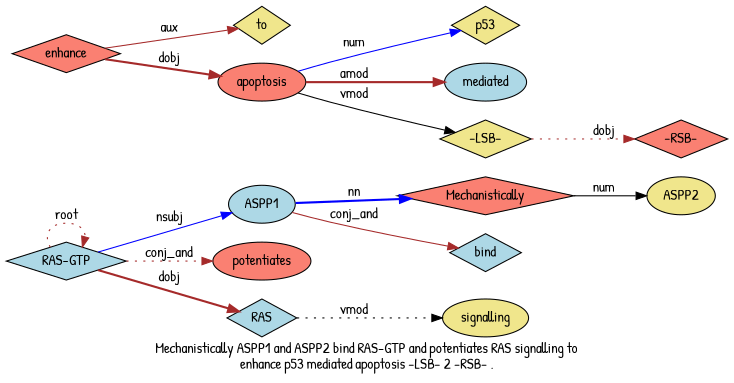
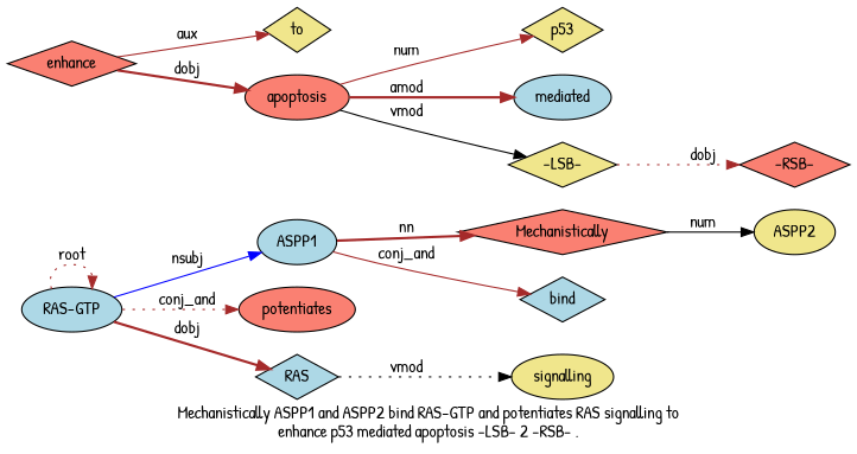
  digraph {
    fontname="Patrick Hand"
    label="Mechanistically ASPP1 and ASPP2 bind RAS-GTP and potentiates RAS signalling to\nenhance p53 mediated apoptosis -LSB- 2 -RSB- ."
    rankdir=LR
    node [fillcolor=lightblue fontname="Patrick Hand" shape=diamond style=filled]
    edge [color=brown fontname="Patrick Hand" style=solid]
    n1 [label=ASPP1 shape=ellipse]
    n2 [fillcolor=salmon label=Mechanistically]
    n3 [label=bind]
    n4 [fillcolor=khaki label=ASPP2 shape=ellipse]
-   n5 [label="RAS-GTP"]
+   n5 [label="RAS-GTP" shape=ellipse]
    n6 [fillcolor=salmon label=potentiates shape=ellipse]
    n7 [label=RAS]
    n8 [fillcolor=khaki label=signalling shape=ellipse]
    n9 [fillcolor=salmon label=enhance]
    n10 [fillcolor=khaki label=to]
    n11 [fillcolor=salmon label=apoptosis shape=ellipse]
    n12 [fillcolor=khaki label=p53]
    n13 [label=mediated shape=ellipse]
    n14 [fillcolor=khaki label="-LSB-"]
    n15 [fillcolor=salmon label="-RSB-"]
-   n1 -> n2 [color=blue label=nn style=bold]
+   n1 -> n2 [label=nn style=bold]
    n1 -> n3 [label=conj_and]
    n2 -> n4 [color=black label=num]
    n5 -> n1 [color=blue label=nsubj]
    n5 -> n5 [label=root style=dotted]
    n5 -> n6 [label=conj_and style=dotted]
    n5 -> n7 [label=dobj style=bold]
    n7 -> n8 [color=black label=vmod style=dotted]
    n9 -> n10 [label=aux]
    n9 -> n11 [label=dobj style=bold]
-   n11 -> n12 [color=blue label=num]
+   n11 -> n12 [label=num]
    n11 -> n13 [label=amod style=bold]
    n11 -> n14 [color=black label=vmod]
    n14 -> n15 [label=dobj style=dotted]
  }
